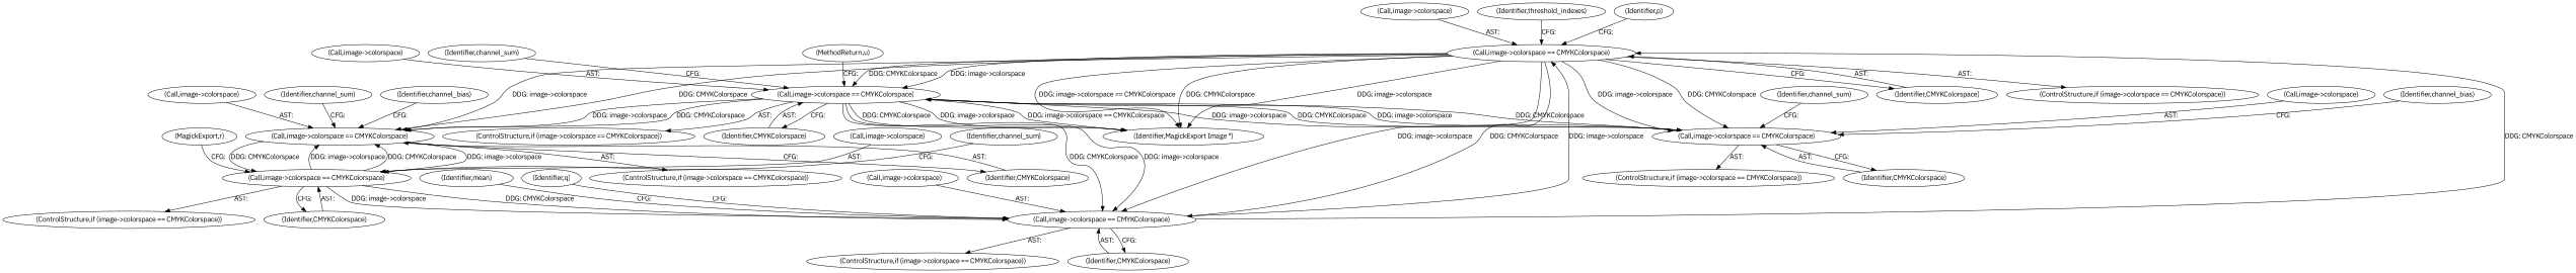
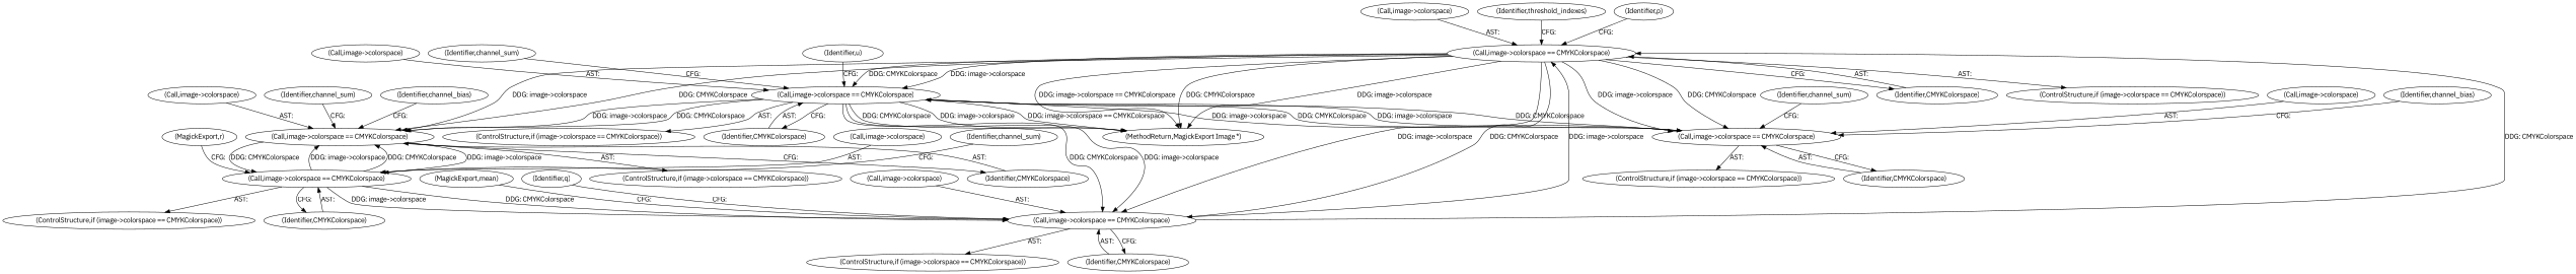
  digraph {
    fontname="IBM Plex Sans"
    node [fontname="IBM Plex Sans"]
    edge [fontname="IBM Plex Sans"]
    n1 [label="(Call,image->colorspace == CMYKColorspace)"]
    n2 [label="(Call,image->colorspace == CMYKColorspace)"]
    n3 [label="(Call,image->colorspace == CMYKColorspace)"]
    n4 [label="(Call,image->colorspace == CMYKColorspace)"]
    n5 [label="(Call,image->colorspace == CMYKColorspace)"]
    n6 [label="(Identifier,CMYKColorspace)"]
    n7 [label="(ControlStructure,if (image->colorspace == CMYKColorspace))"]
-   n8 [label="(Identifier,MagickExport Image *)"]
+   n8 [label="(MethodReturn,MagickExport Image *)"]
    n9 [label="(ControlStructure,if (image->colorspace == CMYKColorspace))"]
    n10 [label="(Identifier,CMYKColorspace)"]
    n11 [label="(Call,image->colorspace == CMYKColorspace)"]
    n12 [label="(Identifier,CMYKColorspace)"]
    n13 [label="(ControlStructure,if (image->colorspace == CMYKColorspace))"]
    n14 [label="(ControlStructure,if (image->colorspace == CMYKColorspace))"]
    n15 [label="(Identifier,CMYKColorspace)"]
    n16 [label="(Identifier,CMYKColorspace)"]
    n17 [label="(ControlStructure,if (image->colorspace == CMYKColorspace))"]
    n18 [label="(Identifier,CMYKColorspace)"]
    n19 [label="(ControlStructure,if (image->colorspace == CMYKColorspace))"]
    n20 [label="(Identifier,channel_sum)"]
    n21 [label="(Call,image->colorspace)"]
    n22 [label="(Call,image->colorspace)"]
    n23 [label="(Identifier,channel_sum)"]
    n24 [label="(Call,image->colorspace)"]
    n25 [label="(Identifier,channel_bias)"]
-   n26 [label="(Identifier,mean)"]
+   n26 [label="(MagickExport,mean)"]
    n27 [label="(Identifier,channel_sum)"]
    n28 [label="(Identifier,q)"]
-   n29 [label="(MethodReturn,u)"]
+   n29 [label="(Identifier,u)"]
    n30 [label="(Call,image->colorspace)"]
    n31 [label="(Call,image->colorspace)"]
    n32 [label="(Identifier,channel_sum)"]
    n33 [label="(MagickExport,r)"]
    n34 [label="(Identifier,channel_bias)"]
    n35 [label="(Call,image->colorspace)"]
    n36 [label="(Identifier,threshold_indexes)"]
    n37 [label="(Identifier,p)"]
    n1 -> n2 [label="DDG: image->colorspace"]
    n1 -> n2 [label="DDG: CMYKColorspace"]
    n1 -> n3 [label="DDG: image->colorspace"]
    n1 -> n3 [label="DDG: CMYKColorspace"]
    n1 -> n4 [label="DDG: image->colorspace"]
    n1 -> n4 [label="DDG: CMYKColorspace"]
    n1 -> n5 [label="DDG: image->colorspace"]
    n1 -> n5 [label="DDG: CMYKColorspace"]
    n1 -> n6 [label="CFG: "]
    n1 -> n7 [label="AST: "]
    n1 -> n8 [label="DDG: image->colorspace"]
    n1 -> n8 [label="DDG: image->colorspace == CMYKColorspace"]
    n1 -> n8 [label="DDG: CMYKColorspace"]
    n2 -> n1 [label="DDG: image->colorspace"]
    n2 -> n1 [label="DDG: CMYKColorspace"]
    n2 -> n9 [label="AST: "]
    n2 -> n10 [label="CFG: "]
    n3 -> n11 [label="DDG: image->colorspace"]
    n3 -> n11 [label="DDG: CMYKColorspace"]
    n3 -> n12 [label="CFG: "]
    n3 -> n13 [label="AST: "]
    n4 -> n2 [label="DDG: image->colorspace"]
    n4 -> n2 [label="DDG: CMYKColorspace"]
    n4 -> n3 [label="DDG: image->colorspace"]
    n4 -> n3 [label="DDG: CMYKColorspace"]
    n4 -> n5 [label="DDG: image->colorspace"]
    n4 -> n5 [label="DDG: CMYKColorspace"]
    n4 -> n8 [label="DDG: image->colorspace == CMYKColorspace"]
    n4 -> n8 [label="DDG: CMYKColorspace"]
    n4 -> n8 [label="DDG: image->colorspace"]
    n4 -> n14 [label="AST: "]
    n4 -> n15 [label="CFG: "]
    n5 -> n4 [label="DDG: image->colorspace"]
    n5 -> n4 [label="DDG: CMYKColorspace"]
    n5 -> n16 [label="CFG: "]
    n5 -> n17 [label="AST: "]
    n6 -> n1 [label="AST: "]
    n10 -> n2 [label="AST: "]
    n11 -> n2 [label="DDG: image->colorspace"]
    n11 -> n2 [label="DDG: CMYKColorspace"]
    n11 -> n3 [label="DDG: image->colorspace"]
    n11 -> n3 [label="DDG: CMYKColorspace"]
    n11 -> n18 [label="CFG: "]
    n11 -> n19 [label="AST: "]
    n12 -> n3 [label="AST: "]
    n15 -> n4 [label="AST: "]
    n16 -> n5 [label="AST: "]
    n18 -> n11 [label="AST: "]
    n20 -> n5 [label="CFG: "]
    n21 -> n3 [label="AST: "]
    n22 -> n11 [label="AST: "]
    n23 -> n3 [label="CFG: "]
    n24 -> n4 [label="AST: "]
    n25 -> n3 [label="CFG: "]
    n26 -> n2 [label="CFG: "]
    n27 -> n4 [label="CFG: "]
    n28 -> n2 [label="CFG: "]
    n29 -> n4 [label="CFG: "]
    n30 -> n5 [label="AST: "]
    n31 -> n1 [label="AST: "]
    n32 -> n11 [label="CFG: "]
    n33 -> n11 [label="CFG: "]
    n34 -> n5 [label="CFG: "]
    n35 -> n2 [label="AST: "]
    n36 -> n1 [label="CFG: "]
    n37 -> n1 [label="CFG: "]
  }
